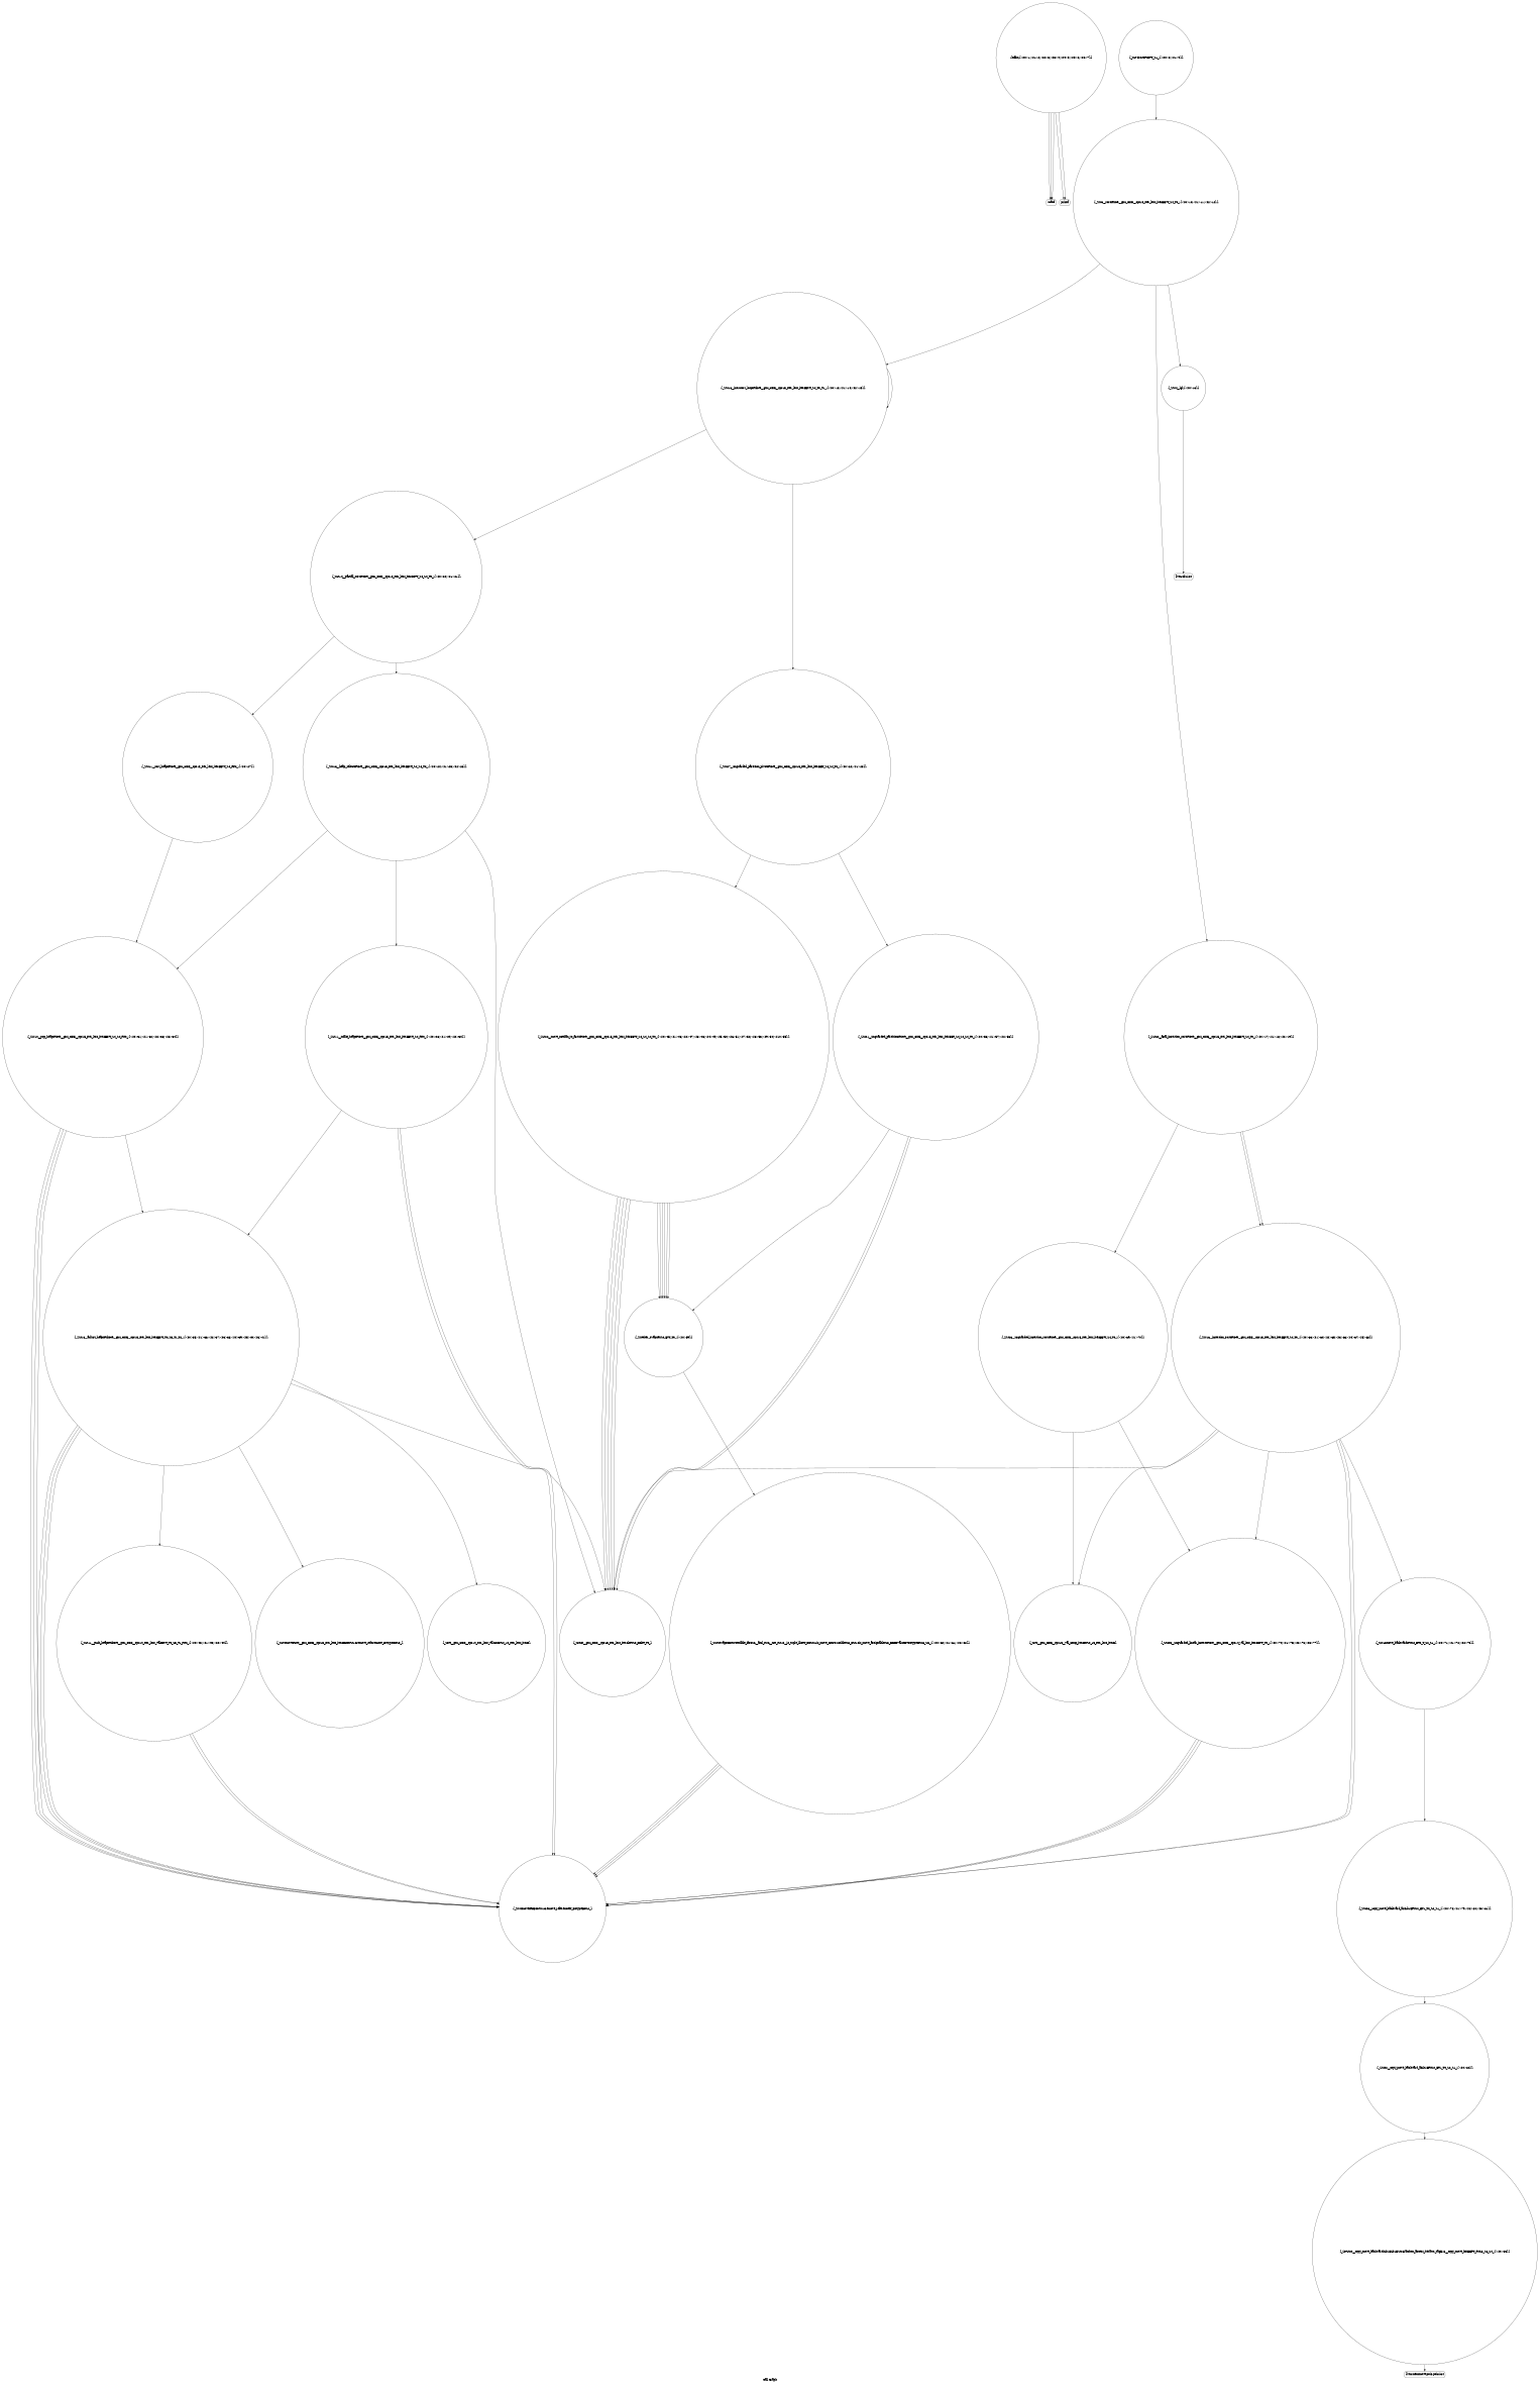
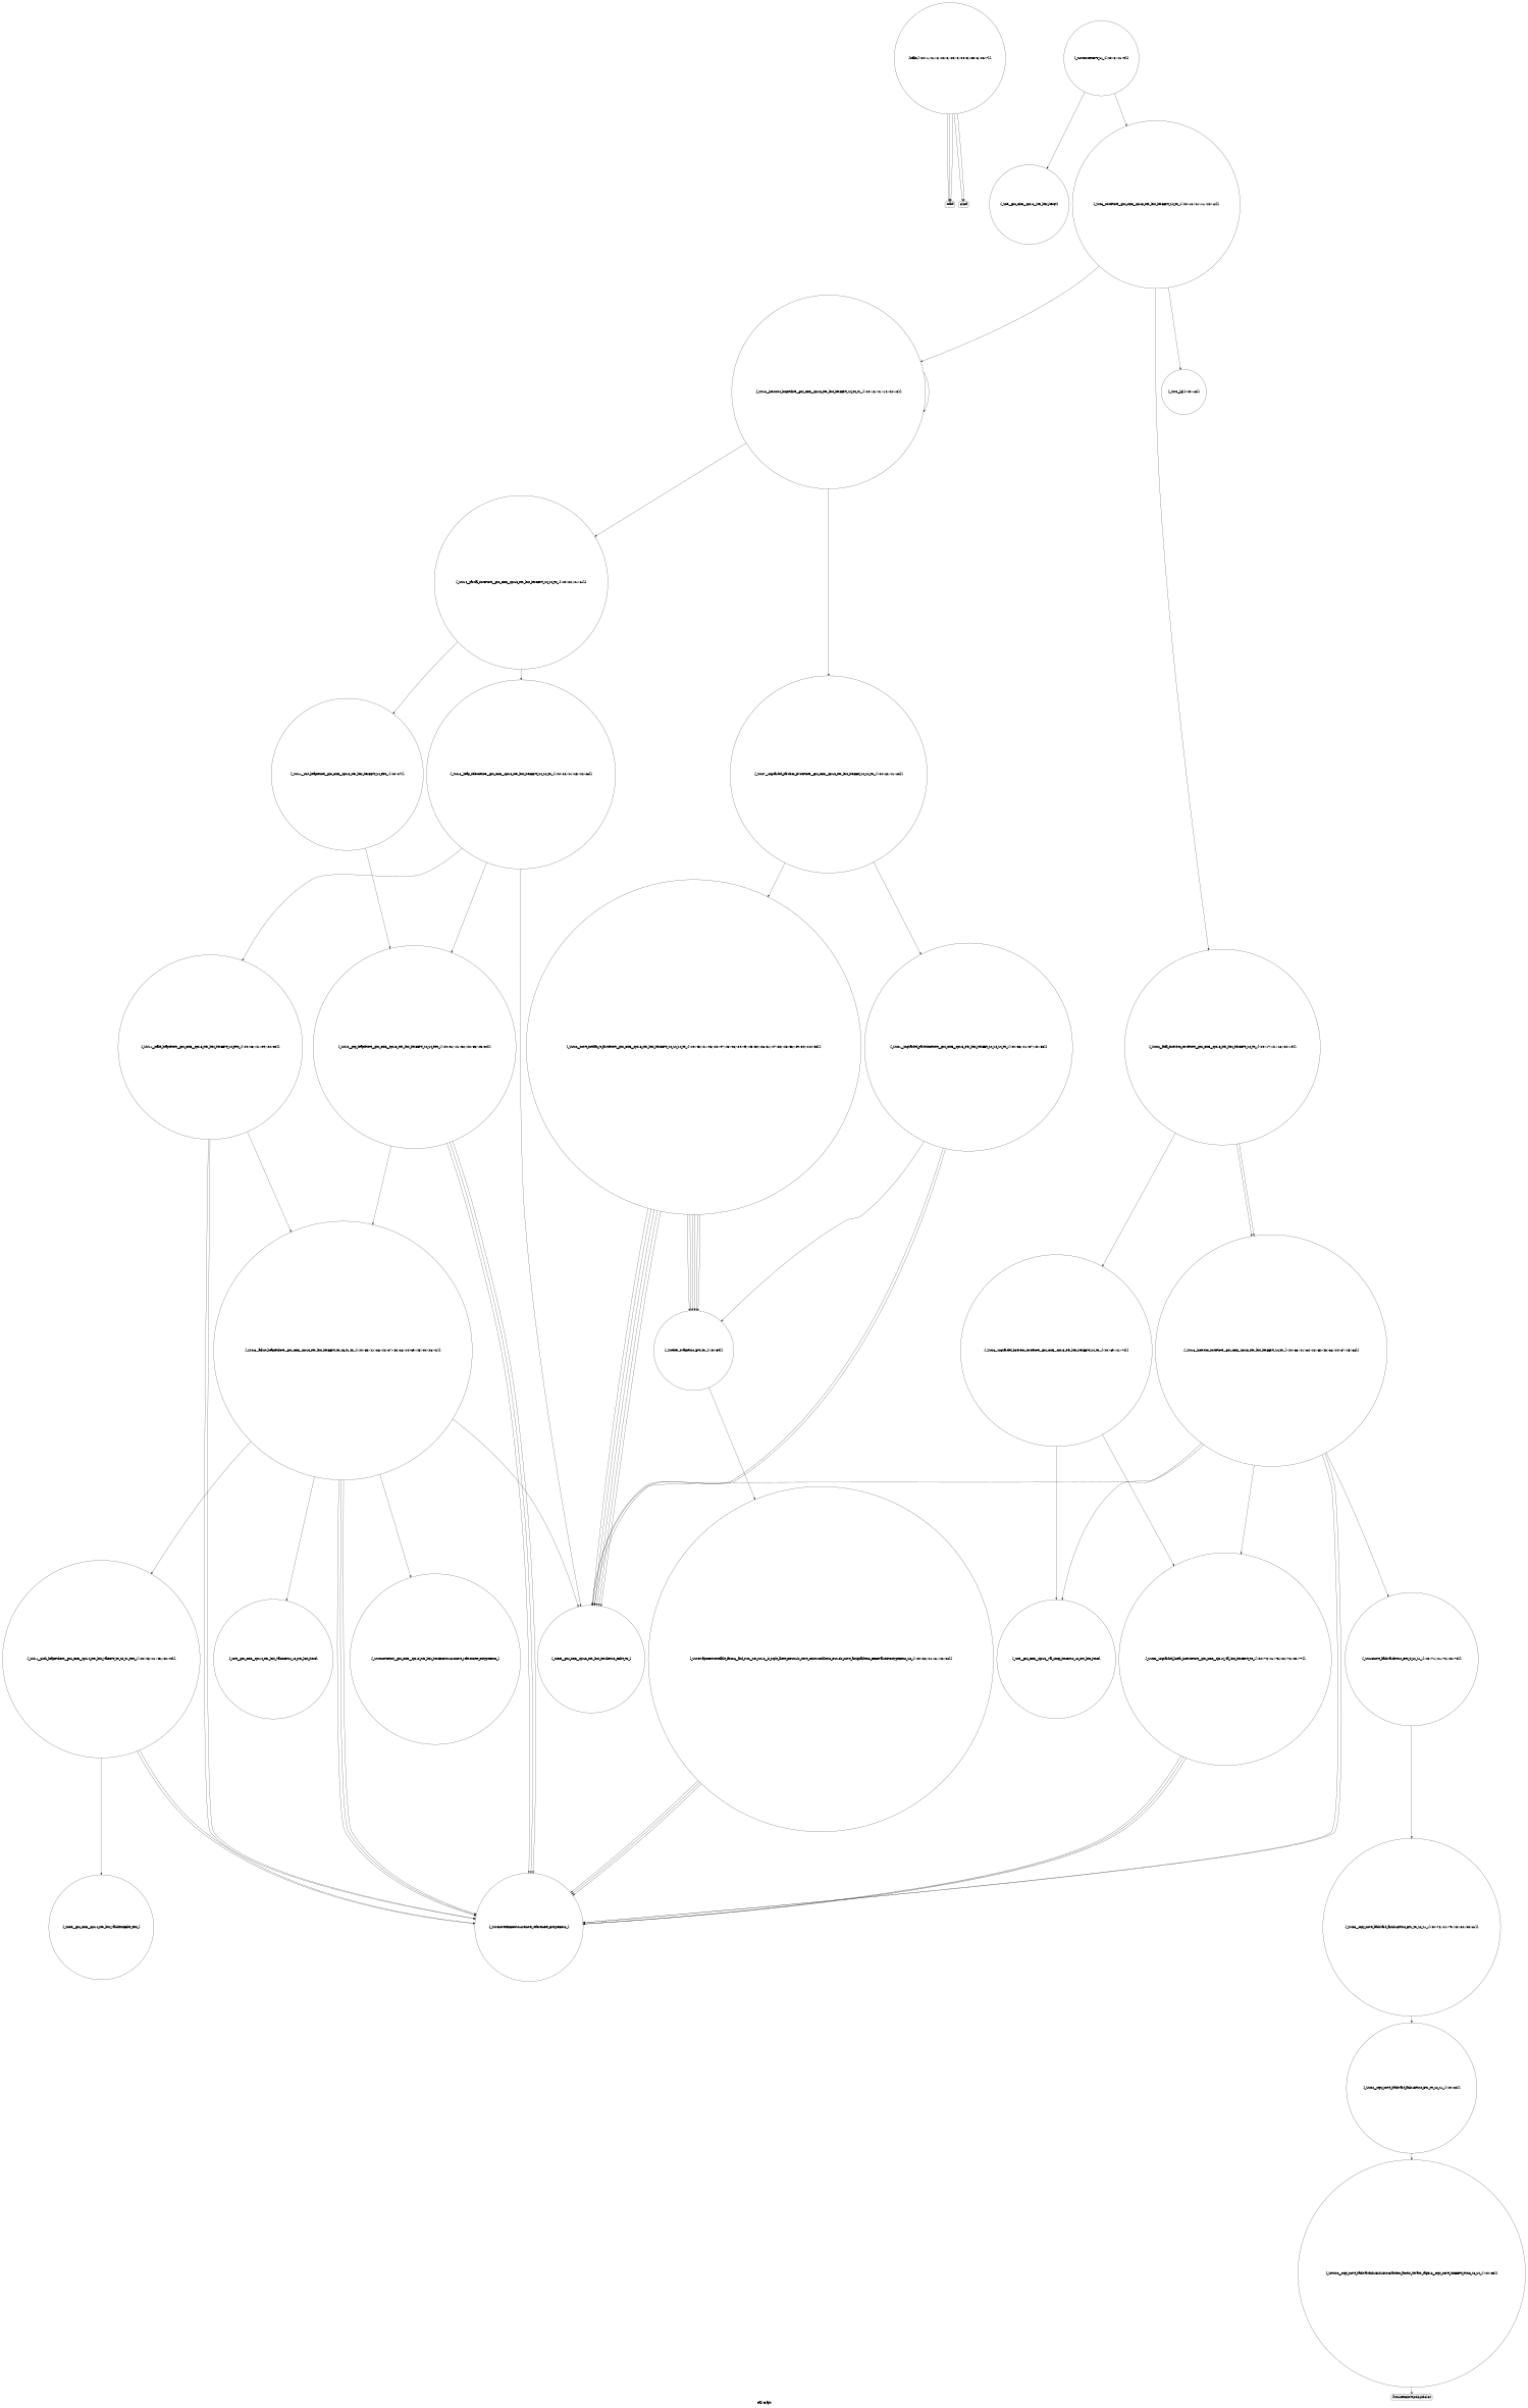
  digraph {
    label="Call Graph"
    node [shape=circle]
    edge [color=black tailport=s0]
    n1 [label="{main|{<s0>1|<s1>2|<s2>3|<s3>4|<s4>5|<s5>6|<s6>7}}"]
    n2 [label="{scanf}" shape=Mrecord]
    n3 [label="{printf}" shape=Mrecord]
    n4 [label="{_ZSt4sortIPxEvT_S1_|{<s0>8|<s1>9}}"]
+   n5 [label="{_ZN9__gnu_cxx5__ops16__iter_less_iterEv}"]
    n6 [label="{_ZSt6__sortIPxN9__gnu_cxx5__ops15_Iter_less_iterEEvT_S4_T0_|{<s0>10|<s1>11|<s2>12}}"]
    n7 [label="{_ZSt16__introsort_loopIPxlN9__gnu_cxx5__ops15_Iter_less_iterEEvT_S4_T0_T1_|{<s0>13|<s1>14|<s2>15}}"]
    n8 [label="{_ZSt22__final_insertion_sortIPxN9__gnu_cxx5__ops15_Iter_less_iterEEvT_S4_T0_|{<s0>17|<s1>18|<s2>19}}"]
    n9 [label="{_ZSt4__lgl|{<s0>16}}"]
    n10 [label="{_ZSt4swapIxENSt9enable_ifIXsr6__and_ISt6__not_ISt15__is_tuple_likeIT_EESt21is_move_constructibleIS3_ESt18is_move_assignableIS3_EEE5valueEvE4typeERS3_SC_|{<s0>60|<s1>61|<s2>62}}"]
    n11 [label="{_ZSt4moveIRxEONSt16remove_referenceIT_E4typeEOS2_}"]
    n12 [label="{_ZSt14__partial_sortIPxN9__gnu_cxx5__ops15_Iter_less_iterEEvT_S4_S4_T0_|{<s0>20|<s1>21}}"]
    n13 [label="{_ZSt27__unguarded_partition_pivotIPxN9__gnu_cxx5__ops15_Iter_less_iterEET_S4_S4_T0_|{<s0>22|<s1>23}}"]
    n14 [label="{_ZSt11__sort_heapIPxN9__gnu_cxx5__ops15_Iter_less_iterEEvT_S4_RT0_|{<s0>27}}"]
    n15 [label="{_ZSt13__heap_selectIPxN9__gnu_cxx5__ops15_Iter_less_iterEEvT_S4_S4_T0_|{<s0>24|<s1>25|<s2>26}}"]
    n16 [label="{_ZSt22__move_median_to_firstIPxN9__gnu_cxx5__ops15_Iter_less_iterEEvT_S4_S4_S4_T0_|{<s0>45|<s1>46|<s2>47|<s3>48|<s4>49|<s5>50|<s6>51|<s7>52|<s8>53|<s9>54|<s10>55}}"]
    n17 [label="{_ZSt21__unguarded_partitionIPxN9__gnu_cxx5__ops15_Iter_less_iterEET_S4_S4_S4_T0_|{<s0>56|<s1>57|<s2>58}}"]
    n18 [label="{_ZSt10__pop_heapIPxN9__gnu_cxx5__ops15_Iter_less_iterEEvT_S4_S4_RT0_|{<s0>31|<s1>32|<s2>33|<s3>34}}"]
    n19 [label="{_ZSt11__make_heapIPxN9__gnu_cxx5__ops15_Iter_less_iterEEvT_S4_RT0_|{<s0>28|<s1>29|<s2>30}}"]
    n20 [label="{_ZNK9__gnu_cxx5__ops15_Iter_less_iterclIPxS3_EEbT_T0_}"]
    n21 [label="{_ZSt9iter_swapIPxS0_EvT_T0_|{<s0>59}}"]
    n22 [label="{_ZSt23__copy_move_backward_a2ILb1EPxS0_ET1_T0_S2_S1_|{<s0>78|<s1>79|<s2>80|<s3>81}}"]
    n23 [label="{_ZSt22__copy_move_backward_aILb1EPxS0_ET1_T0_S2_S1_|{<s0>82}}"]
    n24 [label="{_ZNSt20__copy_move_backwardILb1ELb1ESt26random_access_iterator_tagE13__copy_move_bIxEEPT_PKS3_S6_S4_|{<s0>83}}"]
    n25 [label="{llvm.memmove.p0i8.p0i8.i64}" shape=Mrecord]
    n26 [label="{_ZSt13__adjust_heapIPxlxN9__gnu_cxx5__ops15_Iter_less_iterEEvT_T0_S5_T1_T2_|{<s0>35|<s1>36|<s2>37|<s3>38|<s4>39|<s5>40|<s6>41}}"]
    n27 [label="{_ZSt11__push_heapIPxlxN9__gnu_cxx5__ops14_Iter_less_valEEvT_T0_S5_T1_RT2_|{<s0>42|<s1>43|<s2>44}}"]
    n28 [label="{_ZSt4moveIRN9__gnu_cxx5__ops15_Iter_less_iterEEONSt16remove_referenceIT_E4typeEOS5_}"]
    n29 [label="{_ZN9__gnu_cxx5__ops14_Iter_less_valC2ENS0_15_Iter_less_iterE}"]
+   n30 [label="{_ZNK9__gnu_cxx5__ops14_Iter_less_valclIPxxEEbT_RT0_}"]
    n31 [label="{_ZSt16__insertion_sortIPxN9__gnu_cxx5__ops15_Iter_less_iterEEvT_S4_T0_|{<s0>63|<s1>64|<s2>65|<s3>66|<s4>67|<s5>68}}"]
    n32 [label="{_ZSt26__unguarded_insertion_sortIPxN9__gnu_cxx5__ops15_Iter_less_iterEEvT_S4_T0_|{<s0>69|<s1>70}}"]
-   n33 [label="{llvm.ctlz.i64}" shape=Mrecord]
    n34 [label="{_ZSt13move_backwardIPxS0_ET0_T_S2_S1_|{<s0>71|<s1>72|<s2>73}}"]
    n35 [label="{_ZN9__gnu_cxx5__ops15__val_comp_iterENS0_15_Iter_less_iterE}"]
    n36 [label="{_ZSt25__unguarded_linear_insertIPxN9__gnu_cxx5__ops14_Val_less_iterEEvT_T0_|{<s0>74|<s1>75|<s2>76|<s3>77}}"]
    n1 -> n2
    n1 -> n2 [tailport=s1]
    n1 -> n2 [tailport=s2]
    n1 -> n3 [tailport=s4]
    n1 -> n3 [tailport=s6]
+   n4 -> n5
    n4 -> n6 [tailport=s1]
    n6 -> n7 [tailport=s1]
    n6 -> n8 [tailport=s2]
    n6 -> n9
    n7 -> n7 [tailport=s2]
    n7 -> n12
    n7 -> n13 [tailport=s1]
    n8 -> n31
    n8 -> n31 [tailport=s2]
    n8 -> n32 [tailport=s1]
-   n9 -> n33
    n10 -> n11
    n10 -> n11 [tailport=s1]
    n10 -> n11 [tailport=s2]
    n12 -> n14 [tailport=s1]
    n12 -> n15
    n13 -> n16
    n13 -> n17 [tailport=s1]
    n14 -> n18
    n15 -> n18 [tailport=s2]
    n15 -> n19
    n15 -> n20 [tailport=s1]
    n16 -> n20
    n16 -> n20 [tailport=s1]
    n16 -> n20 [tailport=s3]
    n16 -> n20 [tailport=s6]
    n16 -> n20 [tailport=s8]
    n16 -> n21 [tailport=s2]
    n16 -> n21 [tailport=s4]
    n16 -> n21 [tailport=s5]
    n16 -> n21 [tailport=s7]
    n16 -> n21 [tailport=s9]
    n16 -> n21 [tailport=s10]
    n17 -> n20
    n17 -> n20 [tailport=s1]
    n17 -> n21 [tailport=s2]
    n18 -> n11
    n18 -> n11 [tailport=s1]
    n18 -> n11 [tailport=s2]
    n18 -> n26 [tailport=s3]
    n19 -> n11
    n19 -> n11 [tailport=s1]
    n19 -> n26 [tailport=s2]
    n21 -> n10
    n22 -> n23 [tailport=s3]
    n23 -> n24
    n24 -> n25
    n26 -> n11 [tailport=s1]
    n26 -> n11 [tailport=s2]
    n26 -> n11 [tailport=s5]
    n26 -> n20
    n26 -> n27 [tailport=s6]
    n26 -> n28 [tailport=s3]
    n26 -> n29 [tailport=s4]
    n27 -> n11 [tailport=s1]
    n27 -> n11 [tailport=s2]
+   n27 -> n30
    n31 -> n11 [tailport=s1]
    n31 -> n11 [tailport=s3]
    n31 -> n20
    n31 -> n34 [tailport=s2]
    n31 -> n35 [tailport=s4]
    n31 -> n36 [tailport=s5]
    n32 -> n35
    n32 -> n36 [tailport=s1]
    n34 -> n22 [tailport=s2]
    n36 -> n11
    n36 -> n11 [tailport=s2]
    n36 -> n11 [tailport=s3]
  }
